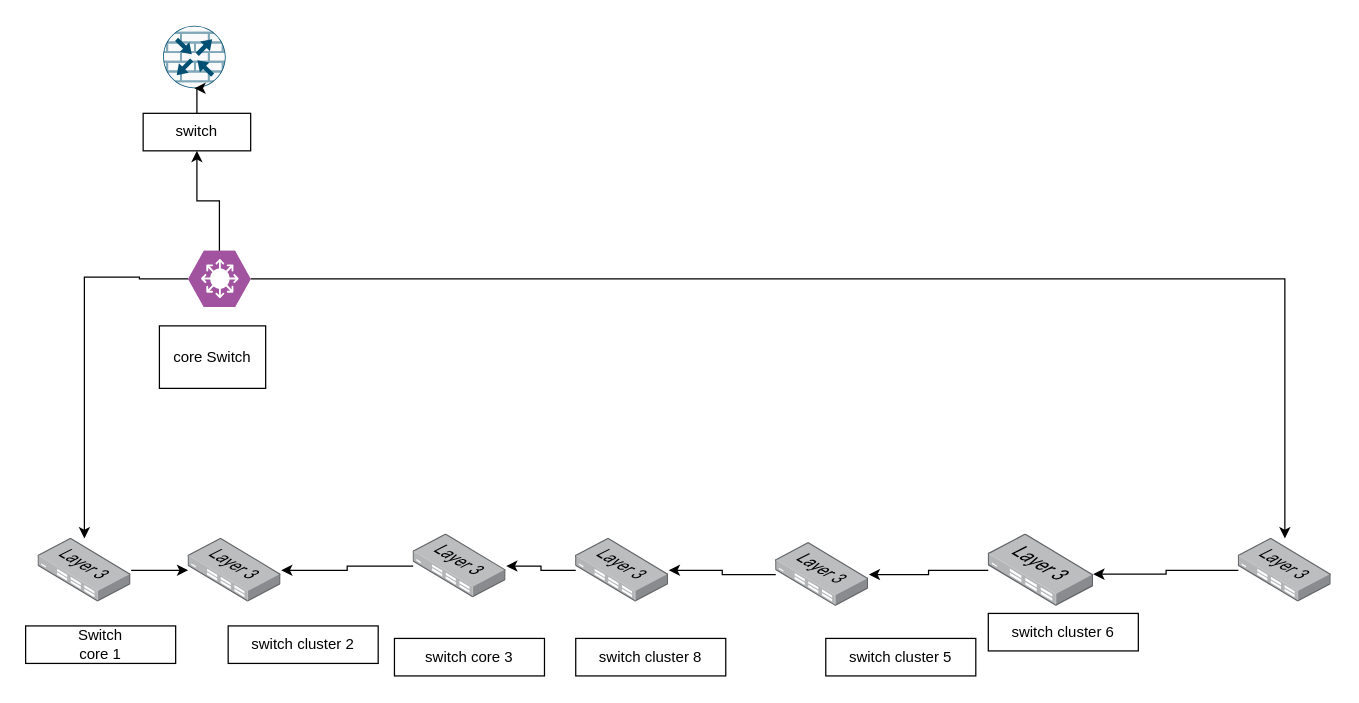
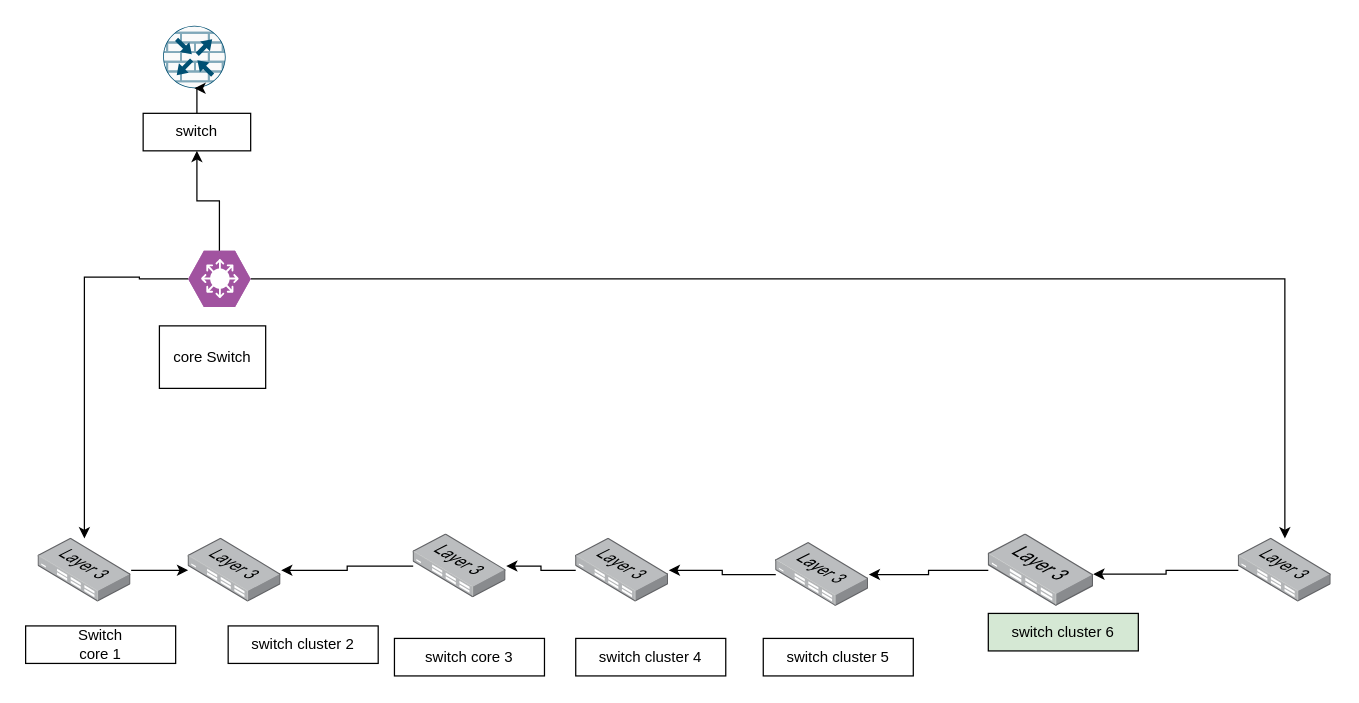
  <mxCell id="0" />
  <mxCell id="1" parent="0" />
  <mxCell id="2" value="" style="sketch=0;points=[[0.5,0,0],[1,0.5,0],[0.5,1,0],[0,0.5,0],[0.145,0.145,0],[0.856,0.145,0],[0.855,0.856,0],[0.145,0.855,0]];verticalLabelPosition=bottom;html=1;verticalAlign=top;aspect=fixed;align=center;pointerEvents=1;shape=mxgraph.cisco19.rect;prIcon=router_with_firewall;fillColor=#FAFAFA;strokeColor=#005073;" vertex="1" parent="1"><mxGeometry x="130" y="20" width="50" height="50" as="geometry" /></mxCell>
  <mxCell id="3" style="edgeStyle=orthogonalEdgeStyle;rounded=0;orthogonalLoop=1;jettySize=auto;html=1;" edge="1" parent="1" source="5" target="7"><mxGeometry relative="1" as="geometry"><mxPoint x="70" y="220" as="targetPoint" /><Array as="points"><mxPoint x="111" y="223" /><mxPoint x="111" y="221" /><mxPoint x="67" y="221" /></Array></mxGeometry></mxCell>
  <mxCell id="4" style="edgeStyle=orthogonalEdgeStyle;rounded=0;orthogonalLoop=1;jettySize=auto;html=1;" edge="1" parent="1" source="5" target="17"><mxGeometry relative="1" as="geometry"><mxPoint x="810" y="222.5" as="targetPoint" /></mxGeometry></mxCell>
  <mxCell id="5" value="" style="verticalLabelPosition=bottom;sketch=0;html=1;fillColor=#A153A0;strokeColor=#ffffff;verticalAlign=top;align=center;points=[[0,0.5,0],[0.125,0.25,0],[0.25,0,0],[0.5,0,0],[0.75,0,0],[0.875,0.25,0],[1,0.5,0],[0.875,0.75,0],[0.75,1,0],[0.5,1,0],[0.125,0.75,0]];pointerEvents=1;shape=mxgraph.cisco_safe.compositeIcon;bgIcon=mxgraph.cisco_safe.design.blank_device;resIcon=mxgraph.cisco_safe.design.l3_switch;" vertex="1" parent="1"><mxGeometry x="150" y="200" width="50" height="45" as="geometry" /></mxCell>
  <mxCell id="6" style="edgeStyle=orthogonalEdgeStyle;rounded=0;orthogonalLoop=1;jettySize=auto;html=1;" edge="1" parent="1" source="7" target="8"><mxGeometry relative="1" as="geometry" /></mxCell>
  <mxCell id="7" value="" style="image;points=[];aspect=fixed;html=1;align=center;shadow=0;dashed=0;image=img/lib/allied_telesis/switch/Switch_24_port_L3.svg;" vertex="1" parent="1"><mxGeometry x="30" y="430" width="74.4" height="51" as="geometry" /></mxCell>
  <mxCell id="8" value="" style="image;points=[];aspect=fixed;html=1;align=center;shadow=0;dashed=0;image=img/lib/allied_telesis/switch/Switch_24_port_L3.svg;" vertex="1" parent="1"><mxGeometry x="150" y="430" width="74.4" height="51" as="geometry" /></mxCell>
  <mxCell id="9" style="edgeStyle=orthogonalEdgeStyle;rounded=0;orthogonalLoop=1;jettySize=auto;html=1;" edge="1" parent="1" source="10" target="8"><mxGeometry relative="1" as="geometry" /></mxCell>
  <mxCell id="10" value="" style="image;points=[];aspect=fixed;html=1;align=center;shadow=0;dashed=0;image=img/lib/allied_telesis/switch/Switch_24_port_L3.svg;" vertex="1" parent="1"><mxGeometry x="330" y="426.58" width="74.4" height="51" as="geometry" /></mxCell>
  <mxCell id="11" style="edgeStyle=orthogonalEdgeStyle;rounded=0;orthogonalLoop=1;jettySize=auto;html=1;" edge="1" parent="1" source="12" target="10"><mxGeometry relative="1" as="geometry" /></mxCell>
  <mxCell id="12" value="" style="image;points=[];aspect=fixed;html=1;align=center;shadow=0;dashed=0;image=img/lib/allied_telesis/switch/Switch_24_port_L3.svg;" vertex="1" parent="1"><mxGeometry x="460" y="430" width="74.4" height="51" as="geometry" /></mxCell>
  <mxCell id="13" style="edgeStyle=orthogonalEdgeStyle;rounded=0;orthogonalLoop=1;jettySize=auto;html=1;" edge="1" parent="1" source="14" target="12"><mxGeometry relative="1" as="geometry" /></mxCell>
  <mxCell id="14" value="" style="image;points=[];aspect=fixed;html=1;align=center;shadow=0;dashed=0;image=img/lib/allied_telesis/switch/Switch_24_port_L3.svg;" vertex="1" parent="1"><mxGeometry x="620" y="433.43" width="74.4" height="51" as="geometry" /></mxCell>
  <mxCell id="15" style="edgeStyle=orthogonalEdgeStyle;rounded=0;orthogonalLoop=1;jettySize=auto;html=1;" edge="1" parent="1" source="16" target="14"><mxGeometry relative="1" as="geometry" /></mxCell>
  <mxCell id="16" value="" style="image;points=[];aspect=fixed;html=1;align=center;shadow=0;dashed=0;image=img/lib/allied_telesis/switch/Switch_24_port_L3.svg;" vertex="1" parent="1"><mxGeometry x="790" y="426.58" width="84.4" height="57.85" as="geometry" /></mxCell>
  <mxCell id="17" value="" style="image;points=[];aspect=fixed;html=1;align=center;shadow=0;dashed=0;image=img/lib/allied_telesis/switch/Switch_24_port_L3.svg;" vertex="1" parent="1"><mxGeometry x="990" y="430" width="74.4" height="51" as="geometry" /></mxCell>
  <mxCell id="18" style="edgeStyle=orthogonalEdgeStyle;rounded=0;orthogonalLoop=1;jettySize=auto;html=1;entryX=0.995;entryY=0.553;entryDx=0;entryDy=0;entryPerimeter=0;" edge="1" parent="1" source="17" target="16"><mxGeometry relative="1" as="geometry" /></mxCell>
  <mxCell id="19" style="edgeStyle=orthogonalEdgeStyle;rounded=0;orthogonalLoop=1;jettySize=auto;html=1;entryX=0.5;entryY=1;entryDx=0;entryDy=0;entryPerimeter=0;" edge="1" parent="1" source="21" target="2"><mxGeometry relative="1" as="geometry" /></mxCell>
  <mxCell id="20" value="" style="edgeStyle=orthogonalEdgeStyle;rounded=0;orthogonalLoop=1;jettySize=auto;html=1;entryX=0.5;entryY=1;entryDx=0;entryDy=0;entryPerimeter=0;" edge="1" parent="1" source="5" target="21"><mxGeometry relative="1" as="geometry"><mxPoint x="175" y="200" as="sourcePoint" /><mxPoint x="155" y="70" as="targetPoint" /></mxGeometry></mxCell>
  <mxCell id="21" value="switch" style="rounded=0;whiteSpace=wrap;html=1;" vertex="1" parent="1"><mxGeometry x="114" y="90" width="86" height="30" as="geometry" /></mxCell>
  <mxCell id="22" value="core Switch" style="rounded=0;whiteSpace=wrap;html=1;" vertex="1" parent="1"><mxGeometry x="127" y="260" width="85" height="50" as="geometry" /></mxCell>
  <mxCell id="23" value="Switch&lt;div&gt;core 1&lt;/div&gt;" style="rounded=0;whiteSpace=wrap;html=1;" vertex="1" parent="1"><mxGeometry x="20" y="500" width="120" height="30" as="geometry" /></mxCell>
  <mxCell id="24" value="switch cluster 2" style="rounded=0;whiteSpace=wrap;html=1;" vertex="1" parent="1"><mxGeometry x="182" y="500" width="120" height="30" as="geometry" /></mxCell>
  <mxCell id="25" value="switch core 3" style="rounded=0;whiteSpace=wrap;html=1;" vertex="1" parent="1"><mxGeometry x="315" y="510" width="120" height="30" as="geometry" /></mxCell>
- <mxCell id="26" value="switch cluster 8" style="rounded=0;whiteSpace=wrap;html=1;" vertex="1" parent="1"><mxGeometry x="460" y="510" width="120" height="30" as="geometry" /></mxCell>
- <mxCell id="27" value="switch cluster 5" style="rounded=0;whiteSpace=wrap;html=1;" vertex="1" parent="1"><mxGeometry x="660" y="510" width="120" height="30" as="geometry" /></mxCell>
- <mxCell id="28" value="switch cluster 6" style="rounded=0;whiteSpace=wrap;html=1;" vertex="1" parent="1"><mxGeometry x="790" y="490" width="120" height="30" as="geometry" /></mxCell>
+ <mxCell id="26" value="switch cluster 4" style="rounded=0;whiteSpace=wrap;html=1;" vertex="1" parent="1"><mxGeometry x="460" y="510" width="120" height="30" as="geometry" /></mxCell>
+ <mxCell id="27" value="switch cluster 5" style="rounded=0;whiteSpace=wrap;html=1;" vertex="1" parent="1"><mxGeometry x="610" y="510" width="120" height="30" as="geometry" /></mxCell>
+ <mxCell id="28" value="switch cluster 6" style="rounded=0;whiteSpace=wrap;html=1;fillColor=#d5e8d4;" vertex="1" parent="1"><mxGeometry x="790" y="490" width="120" height="30" as="geometry" /></mxCell>
